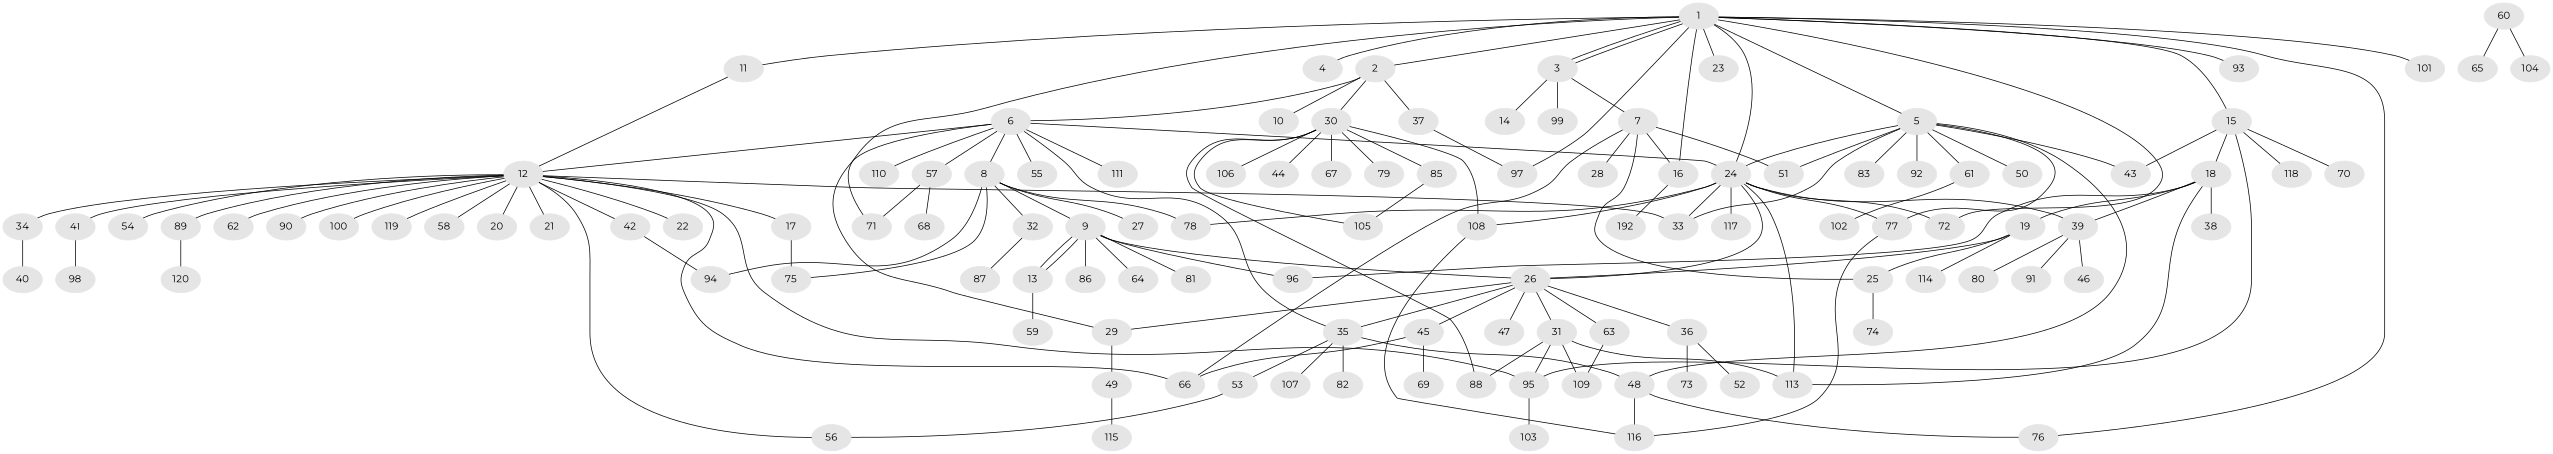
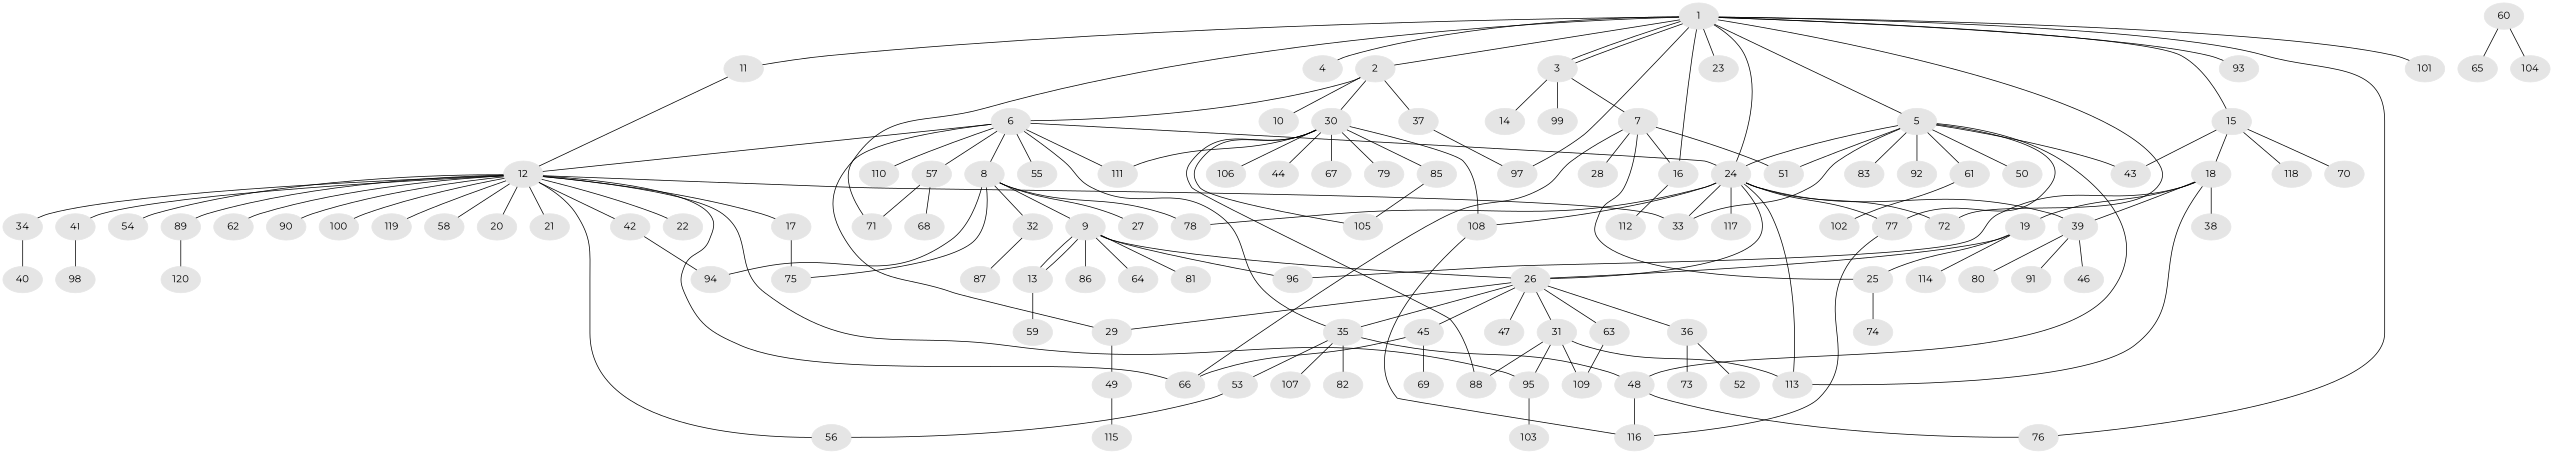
  graph {
    fontname=Montserrat
    node [color=gray90 fontname=Montserrat style=filled]
    edge [fontname=Montserrat]
    1
    2
    3
    4
    5
    11
    15
    16
    23
    24
    71
    72
    76
    93
    97
    101
    6
    10
    30
    37
    7
    14
    99
    33
    43
    48
    50
    51
    61
    77
    83
    92
    12
    95
    18
    70
    118
-   112 [label=192]
+   112
    78
    26
    39
    113
    108
    117
    8
    29
    35
    55
    57
    110
    111
    44
    67
    79
    85
    88
    106
    105
    25
    28
    66
    116
    102
    9
    27
    32
    75
    94
    58
    17
    20
    21
    22
    34
    41
    42
    54
    56
    62
    89
    90
    100
    119
    49
    53
    82
    107
    68
    74
    13
    64
    81
    86
    96
    87
    59
    31
    36
    45
    47
    63
    40
    98
    120
    103
    19
    38
    114
    46
    80
    91
    109
    52
    73
    69
    115
    60
    65
    104
    1 -- 2
    1 -- 3
    1 -- 3
    1 -- 4
    1 -- 5
    1 -- 11
    1 -- 15
    1 -- 16
    1 -- 23
    1 -- 24
    1 -- 71
    1 -- 72
    1 -- 76
    1 -- 93
    1 -- 97
    1 -- 101
    2 -- 6
    2 -- 10
    2 -- 30
    2 -- 37
    3 -- 7
    3 -- 14
    3 -- 99
    5 -- 24
    5 -- 33
    5 -- 43
    5 -- 48
    5 -- 50
    5 -- 51
    5 -- 61
    5 -- 77
    5 -- 83
    5 -- 92
    11 -- 12
    15 -- 43
-   15 -- 95
    15 -- 18
    15 -- 70
    15 -- 118
    16 -- 112
    24 -- 72
    24 -- 33
    24 -- 77
    24 -- 78
    24 -- 26
    24 -- 39
    24 -- 113
    24 -- 108
    24 -- 117
    6 -- 24
    6 -- 12
    6 -- 8
    6 -- 29
    6 -- 35
    6 -- 55
    6 -- 57
    6 -- 110
    6 -- 111
    30 -- 108
+   30 -- 111
    30 -- 44
    30 -- 67
    30 -- 79
    30 -- 85
    30 -- 88
    30 -- 106
    30 -- 105
    37 -- 97
    7 -- 16
    7 -- 51
    7 -- 25
    7 -- 28
    7 -- 66
    48 -- 76
    48 -- 116
    61 -- 102
    77 -- 116
    12 -- 33
    12 -- 95
    12 -- 66
    12 -- 58
    12 -- 17
    12 -- 20
    12 -- 21
    12 -- 22
    12 -- 34
    12 -- 41
    12 -- 42
    12 -- 54
    12 -- 56
    12 -- 62
    12 -- 89
    12 -- 90
    12 -- 100
    12 -- 119
    95 -- 103
    18 -- 39
    18 -- 113
    18 -- 96
    18 -- 19
    18 -- 38
    26 -- 29
    26 -- 35
    26 -- 31
    26 -- 36
    26 -- 45
    26 -- 47
    26 -- 63
    39 -- 46
    39 -- 80
    39 -- 91
    108 -- 116
    8 -- 78
    8 -- 9
    8 -- 27
    8 -- 32
    8 -- 75
    8 -- 94
    29 -- 49
    35 -- 48
    35 -- 53
    35 -- 82
    35 -- 107
    57 -- 71
    57 -- 68
    85 -- 105
    25 -- 74
    9 -- 26
    9 -- 13
    9 -- 13
    9 -- 64
    9 -- 81
    9 -- 86
    9 -- 96
    32 -- 87
    17 -- 75
    34 -- 40
    41 -- 98
    42 -- 94
    89 -- 120
    49 -- 115
    53 -- 56
    13 -- 59
    31 -- 95
    31 -- 113
    31 -- 88
    31 -- 109
    36 -- 52
    36 -- 73
    45 -- 66
    45 -- 69
    63 -- 109
    19 -- 26
    19 -- 25
    19 -- 114
    60 -- 65
    60 -- 104
  }
